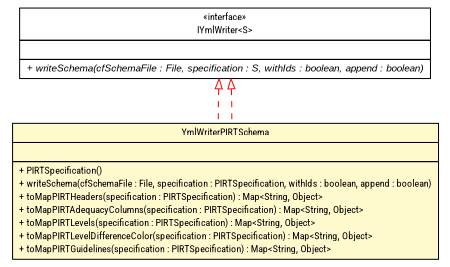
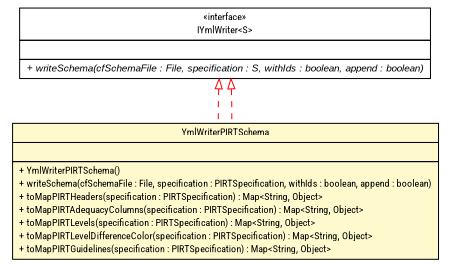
  digraph {
    nodesep=0.25
    ranksep=0.5
    fontname="Roboto Condensed"
    node [fontcolor=black fontname="Roboto Condensed" fontsize=10.0 shape=plaintext]
    edge [arrowtail=empty dir=back fontname="Roboto Condensed" fontsize=10 headport=p labelfontname=arial labelfontsize=10 style=dashed tailport=p color=red]
    n1 [label=<<table title="gov.sandia.cf.application.configuration.IYmlWriter" border="0" cellborder="1" cellspacing="0" cellpadding="2" port="p" href="../IYmlWriter.html"> 		<tr><td><table border="0" cellspacing="0" cellpadding="1"> <tr><td align="center" balign="center"> &#171;interface&#187; </td></tr> <tr><td align="center" balign="center"> IYmlWriter&lt;S&gt; </td></tr> 		</table></td></tr> 		<tr><td><table border="0" cellspacing="0" cellpadding="1"> <tr><td align="left" balign="left">  </td></tr> 		</table></td></tr> 		<tr><td><table border="0" cellspacing="0" cellpadding="1"> <tr><td align="left" balign="left"><font face="arial italic" point-size="10.0"> + writeSchema(cfSchemaFile : File, specification : S, withIds : boolean, append : boolean) </font></td></tr> 		</table></td></tr> 		</table>>]
-   n2 [label=<<table title="gov.sandia.cf.application.configuration.pirt.YmlWriterPIRTSchema" border="0" cellborder="1" cellspacing="0" cellpadding="2" port="p" bgcolor="lemonChiffon" href="./YmlWriterPIRTSchema.html"> 		<tr><td><table border="0" cellspacing="0" cellpadding="1"> <tr><td align="center" balign="center"> YmlWriterPIRTSchema </td></tr> 		</table></td></tr> 		<tr><td><table border="0" cellspacing="0" cellpadding="1"> <tr><td align="left" balign="left">  </td></tr> 		</table></td></tr> 		<tr><td><table border="0" cellspacing="0" cellpadding="1"> <tr><td align="left" balign="left"> + PIRTSpecification() </td></tr> <tr><td align="left" balign="left"> + writeSchema(cfSchemaFile : File, specification : PIRTSpecification, withIds : boolean, append : boolean) </td></tr> <tr><td align="left" balign="left"> + toMapPIRTHeaders(specification : PIRTSpecification) : Map&lt;String, Object&gt; </td></tr> <tr><td align="left" balign="left"> + toMapPIRTAdequacyColumns(specification : PIRTSpecification) : Map&lt;String, Object&gt; </td></tr> <tr><td align="left" balign="left"> + toMapPIRTLevels(specification : PIRTSpecification) : Map&lt;String, Object&gt; </td></tr> <tr><td align="left" balign="left"> + toMapPIRTLevelDifferenceColor(specification : PIRTSpecification) : Map&lt;String, Object&gt; </td></tr> <tr><td align="left" balign="left"> + toMapPIRTGuidelines(specification : PIRTSpecification) : Map&lt;String, Object&gt; </td></tr> 		</table></td></tr> 		</table>>]
+   n2 [label=<<table title="gov.sandia.cf.application.configuration.pirt.YmlWriterPIRTSchema" border="0" cellborder="1" cellspacing="0" cellpadding="2" port="p" bgcolor="lemonChiffon" href="./YmlWriterPIRTSchema.html"> 		<tr><td><table border="0" cellspacing="0" cellpadding="1"> <tr><td align="center" balign="center"> YmlWriterPIRTSchema </td></tr> 		</table></td></tr> 		<tr><td><table border="0" cellspacing="0" cellpadding="1"> <tr><td align="left" balign="left">  </td></tr> 		</table></td></tr> 		<tr><td><table border="0" cellspacing="0" cellpadding="1"> <tr><td align="left" balign="left"> + YmlWriterPIRTSchema() </td></tr> <tr><td align="left" balign="left"> + writeSchema(cfSchemaFile : File, specification : PIRTSpecification, withIds : boolean, append : boolean) </td></tr> <tr><td align="left" balign="left"> + toMapPIRTHeaders(specification : PIRTSpecification) : Map&lt;String, Object&gt; </td></tr> <tr><td align="left" balign="left"> + toMapPIRTAdequacyColumns(specification : PIRTSpecification) : Map&lt;String, Object&gt; </td></tr> <tr><td align="left" balign="left"> + toMapPIRTLevels(specification : PIRTSpecification) : Map&lt;String, Object&gt; </td></tr> <tr><td align="left" balign="left"> + toMapPIRTLevelDifferenceColor(specification : PIRTSpecification) : Map&lt;String, Object&gt; </td></tr> <tr><td align="left" balign="left"> + toMapPIRTGuidelines(specification : PIRTSpecification) : Map&lt;String, Object&gt; </td></tr> 		</table></td></tr> 		</table>>]
    n1 -> n2
    n1 -> n2
  }
